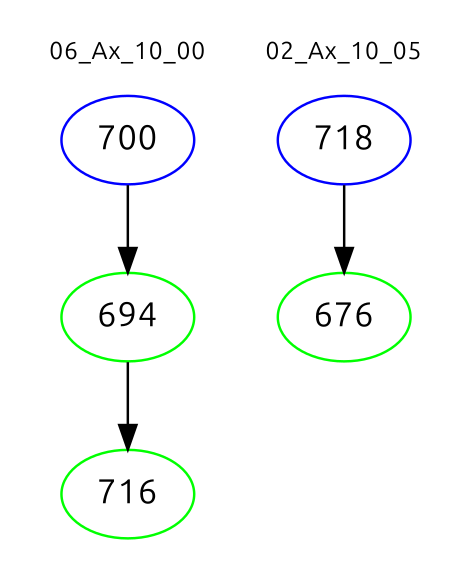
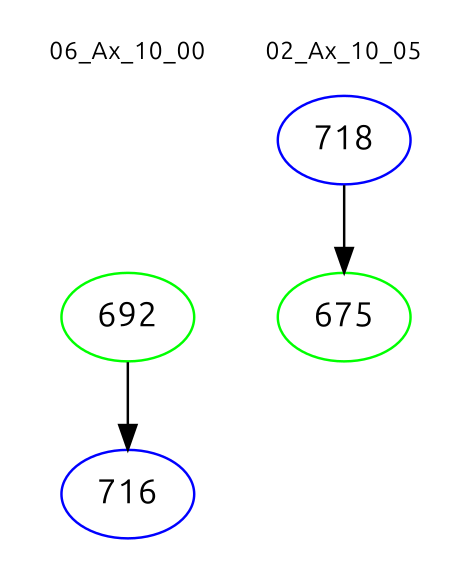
  digraph {
    fontname=Ubuntu
    node [color=green fontname=Ubuntu]
    edge [color=black fontname=Ubuntu]
-   n1 [color=blue label=700]
-   n2 [label=694]
-   n3 [label=716]
+   n2 [label=692]
+   n3 [color=blue label=716]
    n4 [color=blue label=718]
-   n5 [label=676]
+   n5 [label=675]
    subgraph cluster_1 {
      color=white
      fontsize=10
      label="06_Ax_10_00"
-     n1
      n2
      n3
    }
    subgraph cluster_2 {
      color=white
      fontsize=10
      label="02_Ax_10_05"
      n4
      n5
    }
-   n1 -> n2
    n2 -> n3
    n4 -> n5
  }
